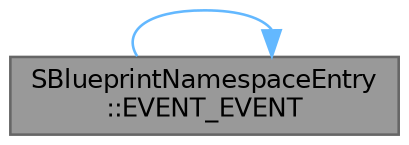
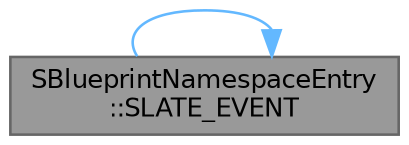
  digraph {
    rankdir=LR
-   n1 [color=gray40 fillcolor=grey60 fontcolor=black fontname=Helvetica fontsize=10 height=0.2 label="SBlueprintNamespaceEntry\l::EVENT_EVENT" shape=box style=filled width=0.4]
+   n1 [color=gray40 fillcolor=grey60 fontcolor=black fontname=Helvetica fontsize=10 height=0.2 label="SBlueprintNamespaceEntry\l::SLATE_EVENT" shape=box style=filled width=0.4]
    n1 -> n1 [color=steelblue1 fontname=Helvetica fontsize=10 labelfontname=Helvetica labelfontsize=10 style=solid]
  }
